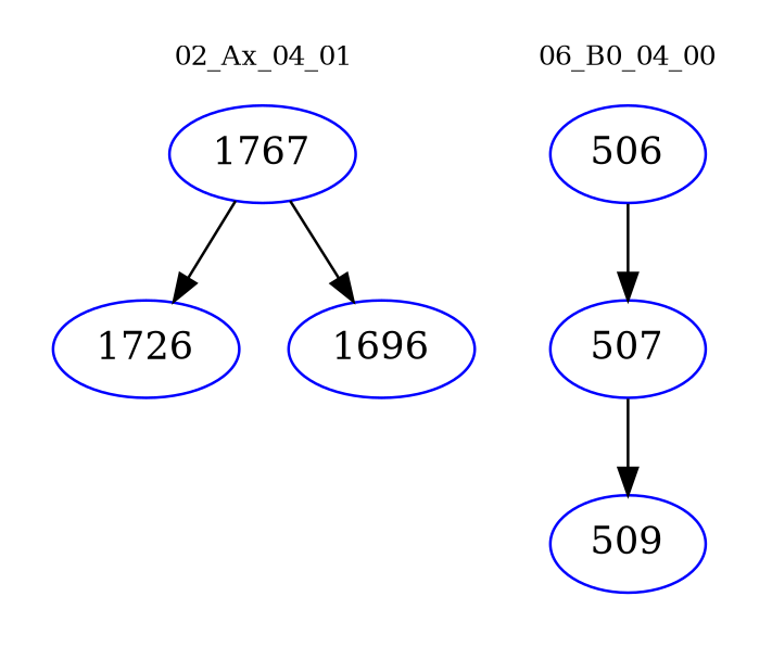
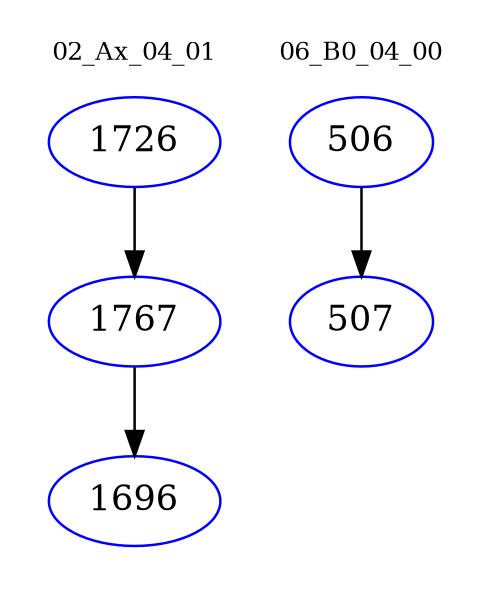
  digraph {
    node [color=blue]
    edge [color=black]
    n1 [label=1726]
    n2 [label=1696]
    n3 [label=1767]
    n4 [label=507]
    n5 [label=506]
-   n6 [label=509]
    subgraph cluster_1 {
      color=white
      fontsize=10
      label="02_Ax_04_01"
      n1
      n2
      n3
    }
    subgraph cluster_2 {
      color=white
      fontsize=10
      label="06_B0_04_00"
      n4
      n5
-     n6
    }
-   n3 -> n1
+   n1 -> n3
    n3 -> n2
-   n4 -> n6
    n5 -> n4
  }
